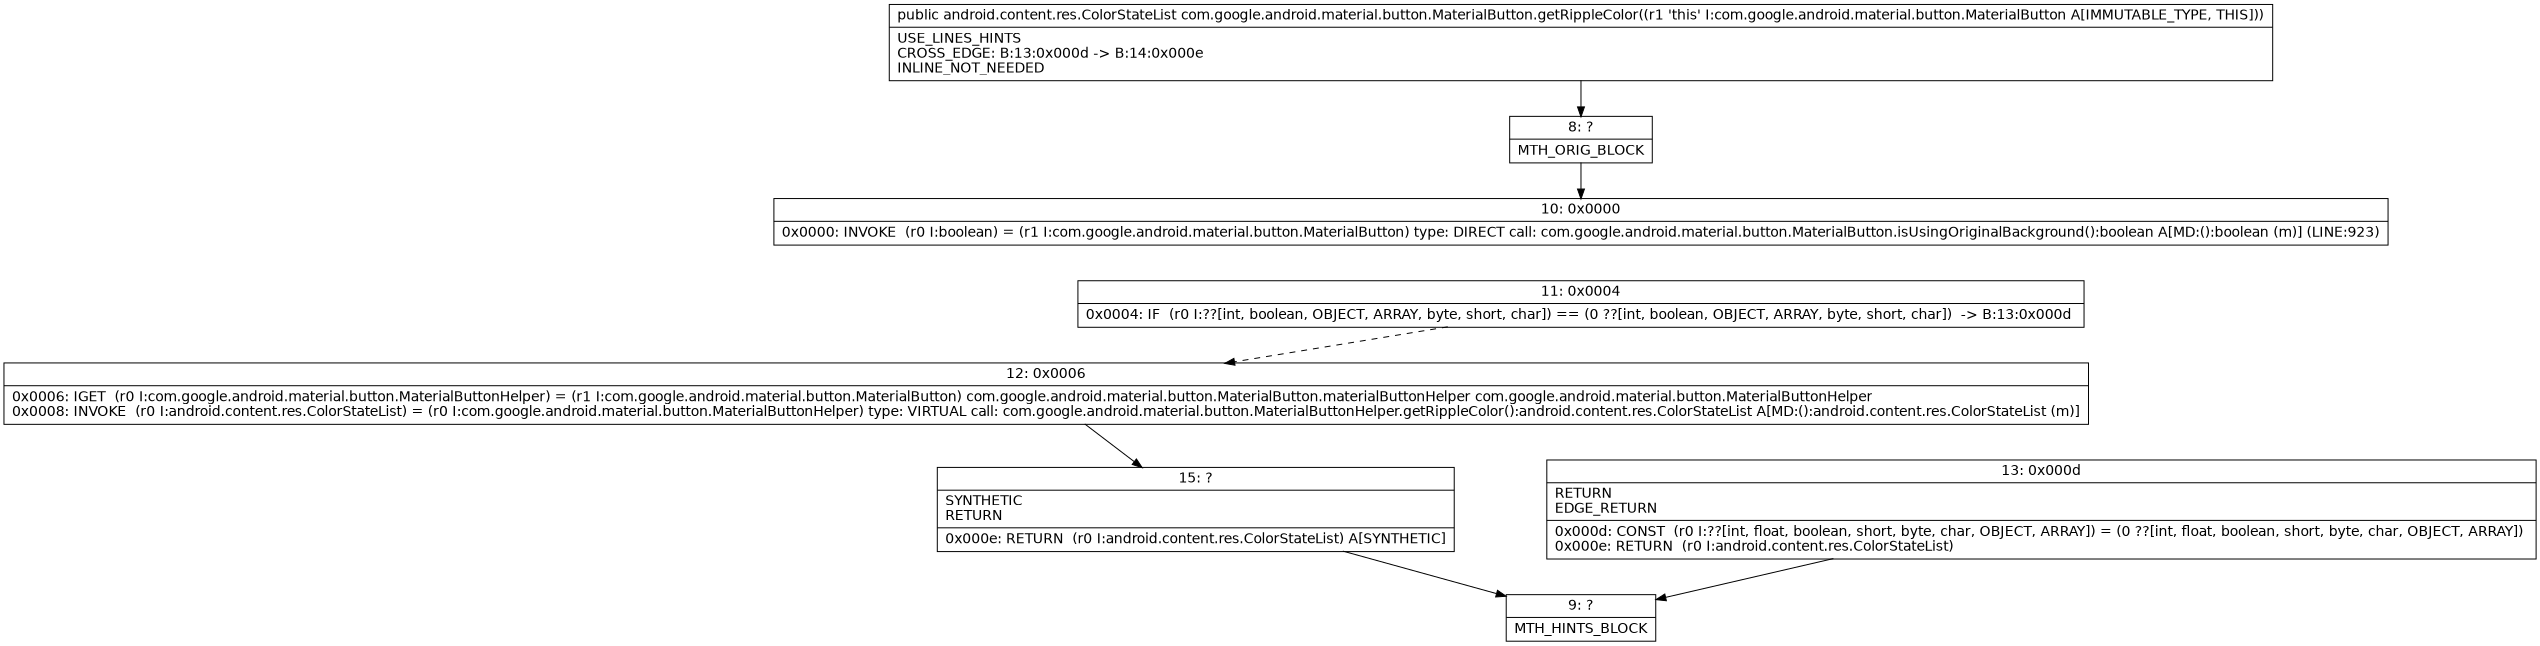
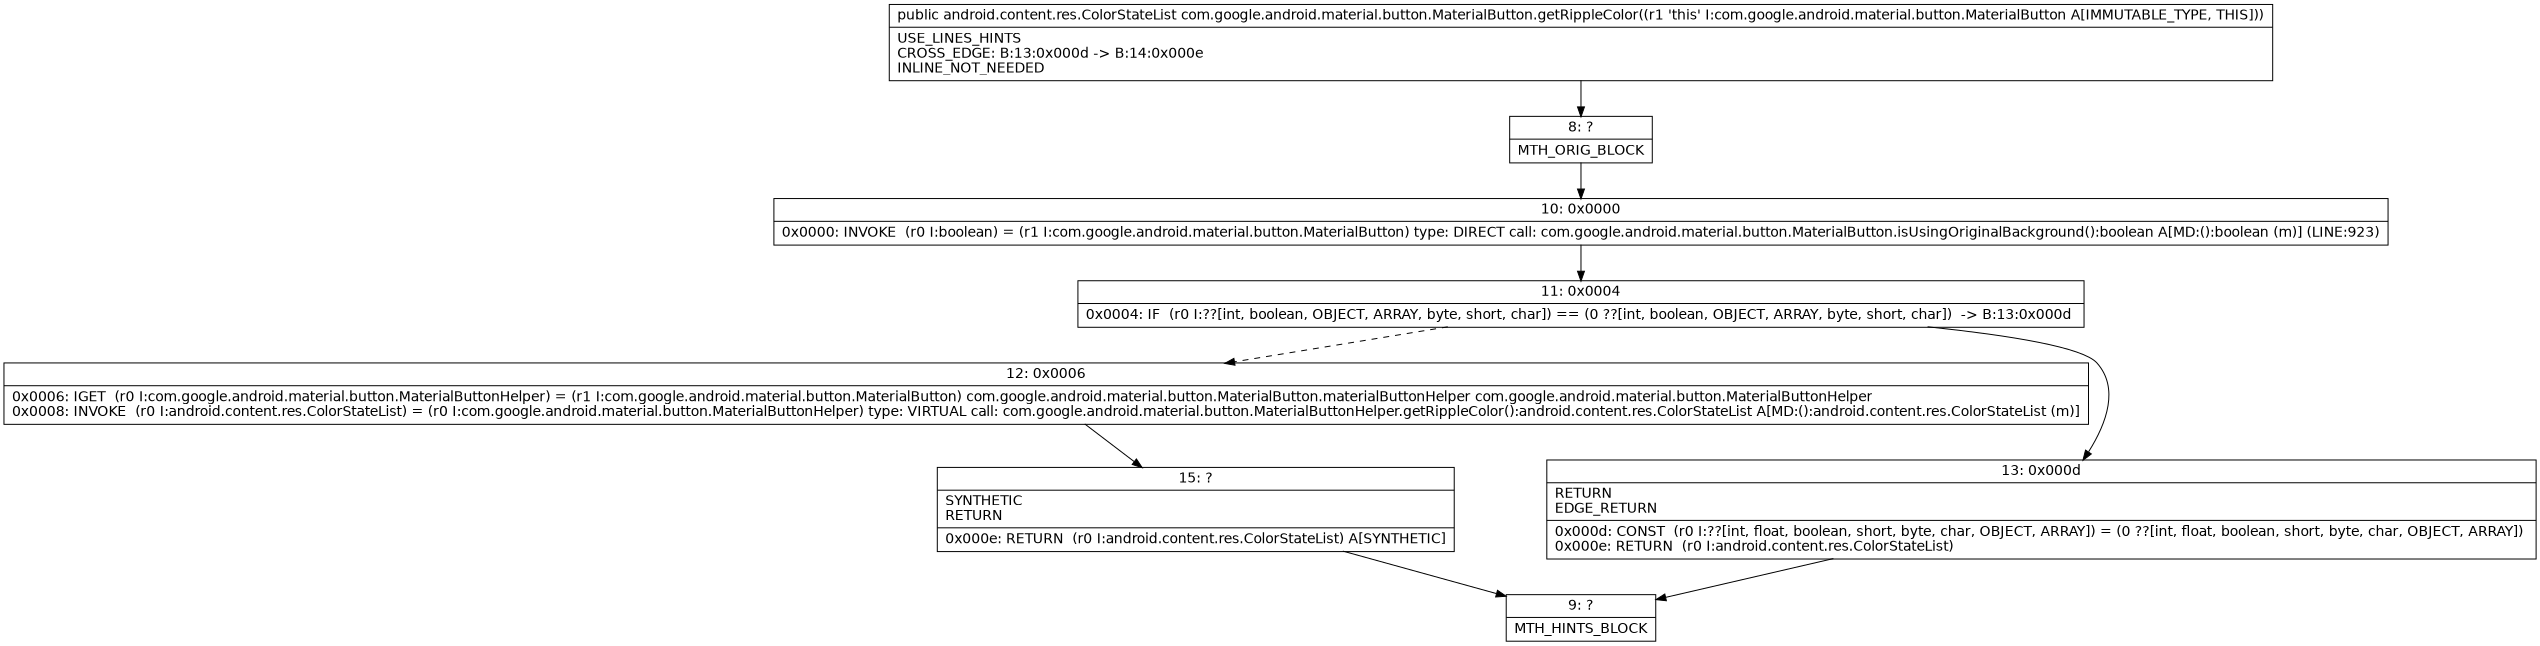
  digraph {
    fontname="DejaVu Sans"
    node [fontname="DejaVu Sans" shape=record]
    edge [fontname="DejaVu Sans"]
    n1 [label="{8\:\ ?|MTH_ORIG_BLOCK\l}"]
    n2 [label="{10\:\ 0x0000|0x0000: INVOKE  (r0 I:boolean) = (r1 I:com.google.android.material.button.MaterialButton) type: DIRECT call: com.google.android.material.button.MaterialButton.isUsingOriginalBackground():boolean A[MD:():boolean (m)] (LINE:923)\l}"]
    n3 [label="{11\:\ 0x0004|0x0004: IF  (r0 I:??[int, boolean, OBJECT, ARRAY, byte, short, char]) == (0 ??[int, boolean, OBJECT, ARRAY, byte, short, char])  \-\> B:13:0x000d \l}"]
    n4 [label="{12\:\ 0x0006|0x0006: IGET  (r0 I:com.google.android.material.button.MaterialButtonHelper) = (r1 I:com.google.android.material.button.MaterialButton) com.google.android.material.button.MaterialButton.materialButtonHelper com.google.android.material.button.MaterialButtonHelper \l0x0008: INVOKE  (r0 I:android.content.res.ColorStateList) = (r0 I:com.google.android.material.button.MaterialButtonHelper) type: VIRTUAL call: com.google.android.material.button.MaterialButtonHelper.getRippleColor():android.content.res.ColorStateList A[MD:():android.content.res.ColorStateList (m)]\l}"]
    n5 [label="{13\:\ 0x000d|RETURN\lEDGE_RETURN\l|0x000d: CONST  (r0 I:??[int, float, boolean, short, byte, char, OBJECT, ARRAY]) = (0 ??[int, float, boolean, short, byte, char, OBJECT, ARRAY]) \l0x000e: RETURN  (r0 I:android.content.res.ColorStateList) \l}"]
    n6 [label="{15\:\ ?|SYNTHETIC\lRETURN\l|0x000e: RETURN  (r0 I:android.content.res.ColorStateList) A[SYNTHETIC]\l}"]
    n7 [label="{9\:\ ?|MTH_HINTS_BLOCK\l}"]
    n8 [label="{public android.content.res.ColorStateList com.google.android.material.button.MaterialButton.getRippleColor((r1 'this' I:com.google.android.material.button.MaterialButton A[IMMUTABLE_TYPE, THIS]))  | USE_LINES_HINTS\lCROSS_EDGE: B:13:0x000d \-\> B:14:0x000e\lINLINE_NOT_NEEDED\l}"]
    n1 -> n2
+   n2 -> n3
    n3 -> n4 [style=dashed]
+   n3 -> n5
    n4 -> n6
    n5 -> n7
    n6 -> n7
    n8 -> n1
  }
